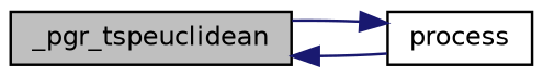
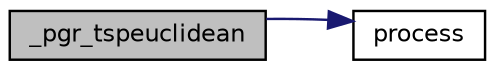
  digraph {
    rankdir=LR
    node [color=black fontname=Helvetica fontsize=10 shape=record style=filled]
    edge [color=midnightblue dir=back fontname=Helvetica fontsize=10 labelfontname=Helvetica labelfontsize=10 style=solid]
    n1 [fillcolor=grey75 fontcolor=black height=0.2 label=_pgr_tspeuclidean width=0.4]
    n2 [fillcolor=white height=0.2 label=process width=0.4]
-   n1 -> n2
    n2 -> n1
  }
